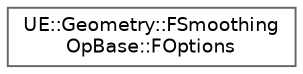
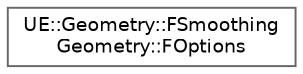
  digraph {
    rankdir=LR
-   n1 [color=grey40 fillcolor=white fontname=Helvetica fontsize=10 height=0.2 label="UE::Geometry::FSmoothing\lOpBase::FOptions" shape=box style=filled width=0.4]
+   n1 [color=grey40 fillcolor=white fontname=Helvetica fontsize=10 height=0.2 label="UE::Geometry::FSmoothing\lGeometry::FOptions" shape=box style=filled width=0.4]
  }
